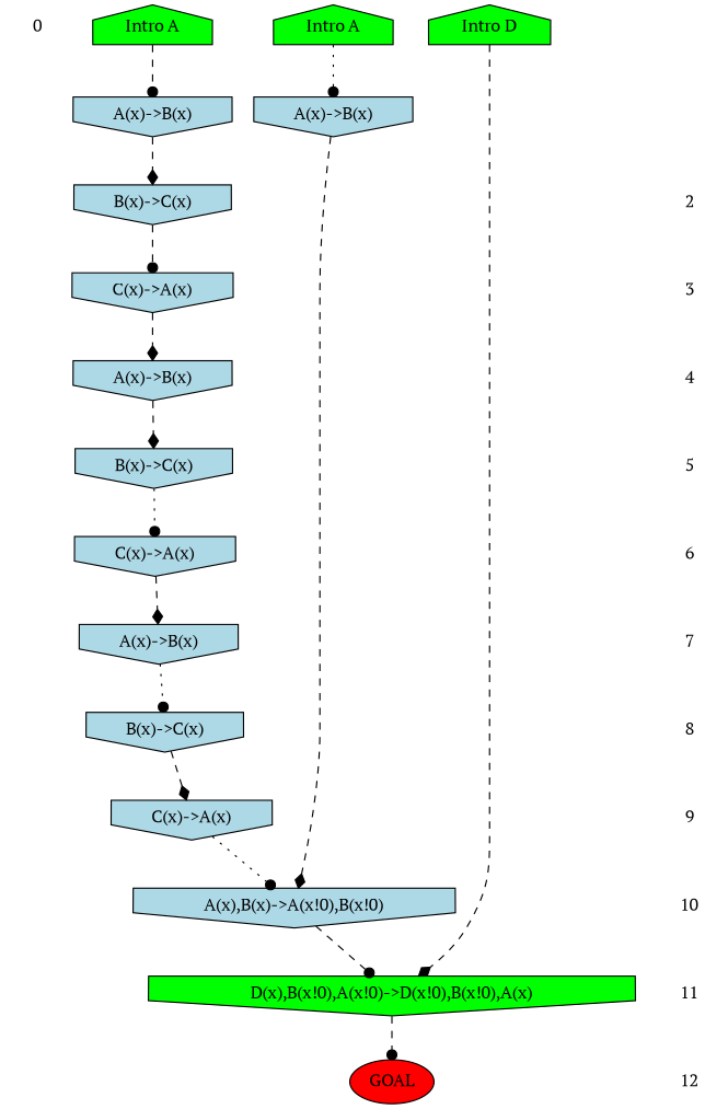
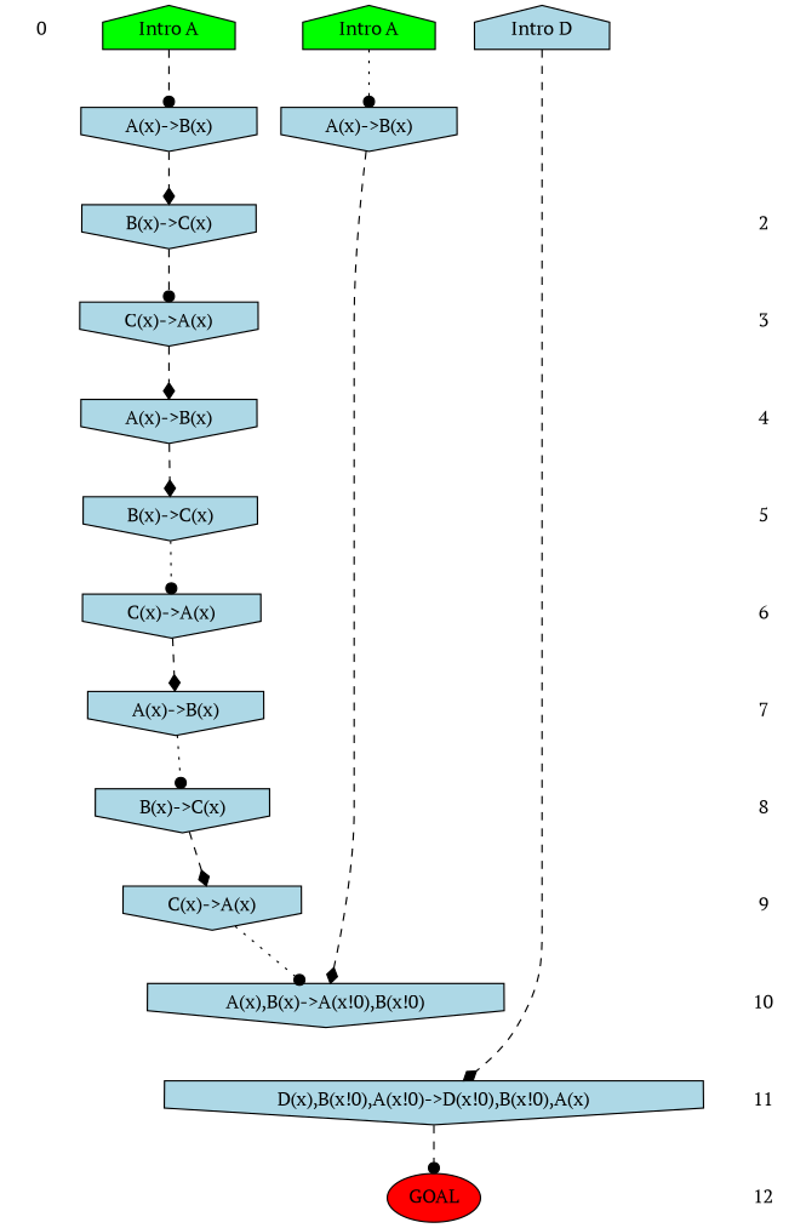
  digraph {
    fontname="PT Serif"
    ranksep=.5
    node [fontname="PT Serif" shape=plaintext style=filled]
    edge [fontname="PT Serif" style=dashed]
    0 [style=""]
    n2 [fillcolor=green label="Intro A" shape=house]
    n3 [fillcolor=green label="Intro A" shape=house]
-   n4 [fillcolor=green label="Intro D" shape=house]
+   n4 [fillcolor=lightblue label="Intro D" shape=house]
    n5 [fillcolor=lightblue label="A(x)->B(x)" shape=invhouse]
    n6 [fillcolor=lightblue label="A(x)->B(x)" shape=invhouse]
    2 [style=""]
    n8 [fillcolor=lightblue label="B(x)->C(x)" shape=invhouse]
    3 [style=""]
    n10 [fillcolor=lightblue label="C(x)->A(x)" shape=invhouse]
    4 [style=""]
    n12 [fillcolor=lightblue label="A(x)->B(x)" shape=invhouse]
    5 [style=""]
    n14 [fillcolor=lightblue label="B(x)->C(x)" shape=invhouse]
    6 [style=""]
    n16 [fillcolor=lightblue label="C(x)->A(x)" shape=invhouse]
    7 [style=""]
    n18 [fillcolor=lightblue label="A(x)->B(x)" shape=invhouse]
    8 [style=""]
    n20 [fillcolor=lightblue label="B(x)->C(x)" shape=invhouse]
    9 [style=""]
    n22 [fillcolor=lightblue label="C(x)->A(x)" shape=invhouse]
    10 [style=""]
    n24 [fillcolor=lightblue label="A(x),B(x)->A(x!0),B(x!0)" shape=invhouse]
    11 [style=""]
-   n26 [fillcolor=green label="D(x),B(x!0),A(x!0)->D(x!0),B(x!0),A(x)" shape=invhouse]
+   n26 [fillcolor=lightblue label="D(x),B(x!0),A(x!0)->D(x!0),B(x!0),A(x)" shape=invhouse]
    12 [style=""]
    n28 [fillcolor=red label=GOAL shape=""]
    subgraph sub_1 {
      rank=same
      0
      n2
      n3
      n4
    }
    subgraph sub_2 {
      rank=same
      n5
      n6
    }
    subgraph sub_3 {
      rank=same
      2
      n8
    }
    subgraph sub_4 {
      rank=same
      3
      n10
    }
    subgraph sub_5 {
      rank=same
      4
      n12
    }
    subgraph sub_6 {
      rank=same
      5
      n14
    }
    subgraph sub_7 {
      rank=same
      6
      n16
    }
    subgraph sub_8 {
      rank=same
      7
      n18
    }
    subgraph sub_9 {
      rank=same
      8
      n20
    }
    subgraph sub_10 {
      rank=same
      9
      n22
    }
    subgraph sub_11 {
      rank=same
      10
      n24
    }
    subgraph sub_12 {
      rank=same
      11
      n26
    }
    subgraph sub_13 {
      rank=same
      12
      n28
    }
    n2 -> n5 [arrowhead=dot]
    n3 -> n6 [arrowhead=dot style=dotted]
    n4 -> n26 [arrowhead=diamond]
    n5 -> n8 [arrowhead=diamond]
    n6 -> n24 [arrowhead=diamond]
    2 -> 3 [style=invis]
    n8 -> n10 [arrowhead=dot]
    3 -> 4 [style=invis]
    n10 -> n12 [arrowhead=diamond]
    4 -> 5 [style=invis]
    n12 -> n14 [arrowhead=diamond]
    5 -> 6 [style=invis]
    n14 -> n16 [arrowhead=dot style=dotted]
    6 -> 7 [style=invis]
    n16 -> n18 [arrowhead=diamond]
    7 -> 8 [style=invis]
    n18 -> n20 [arrowhead=dot style=dotted]
    8 -> 9 [style=invis]
    n20 -> n22 [arrowhead=diamond]
    9 -> 10 [style=invis]
    n22 -> n24 [arrowhead=dot style=dotted]
    10 -> 11 [style=invis]
-   n24 -> n26 [arrowhead=dot]
    11 -> 12 [style=invis]
    n26 -> n28 [arrowhead=dot]
  }
